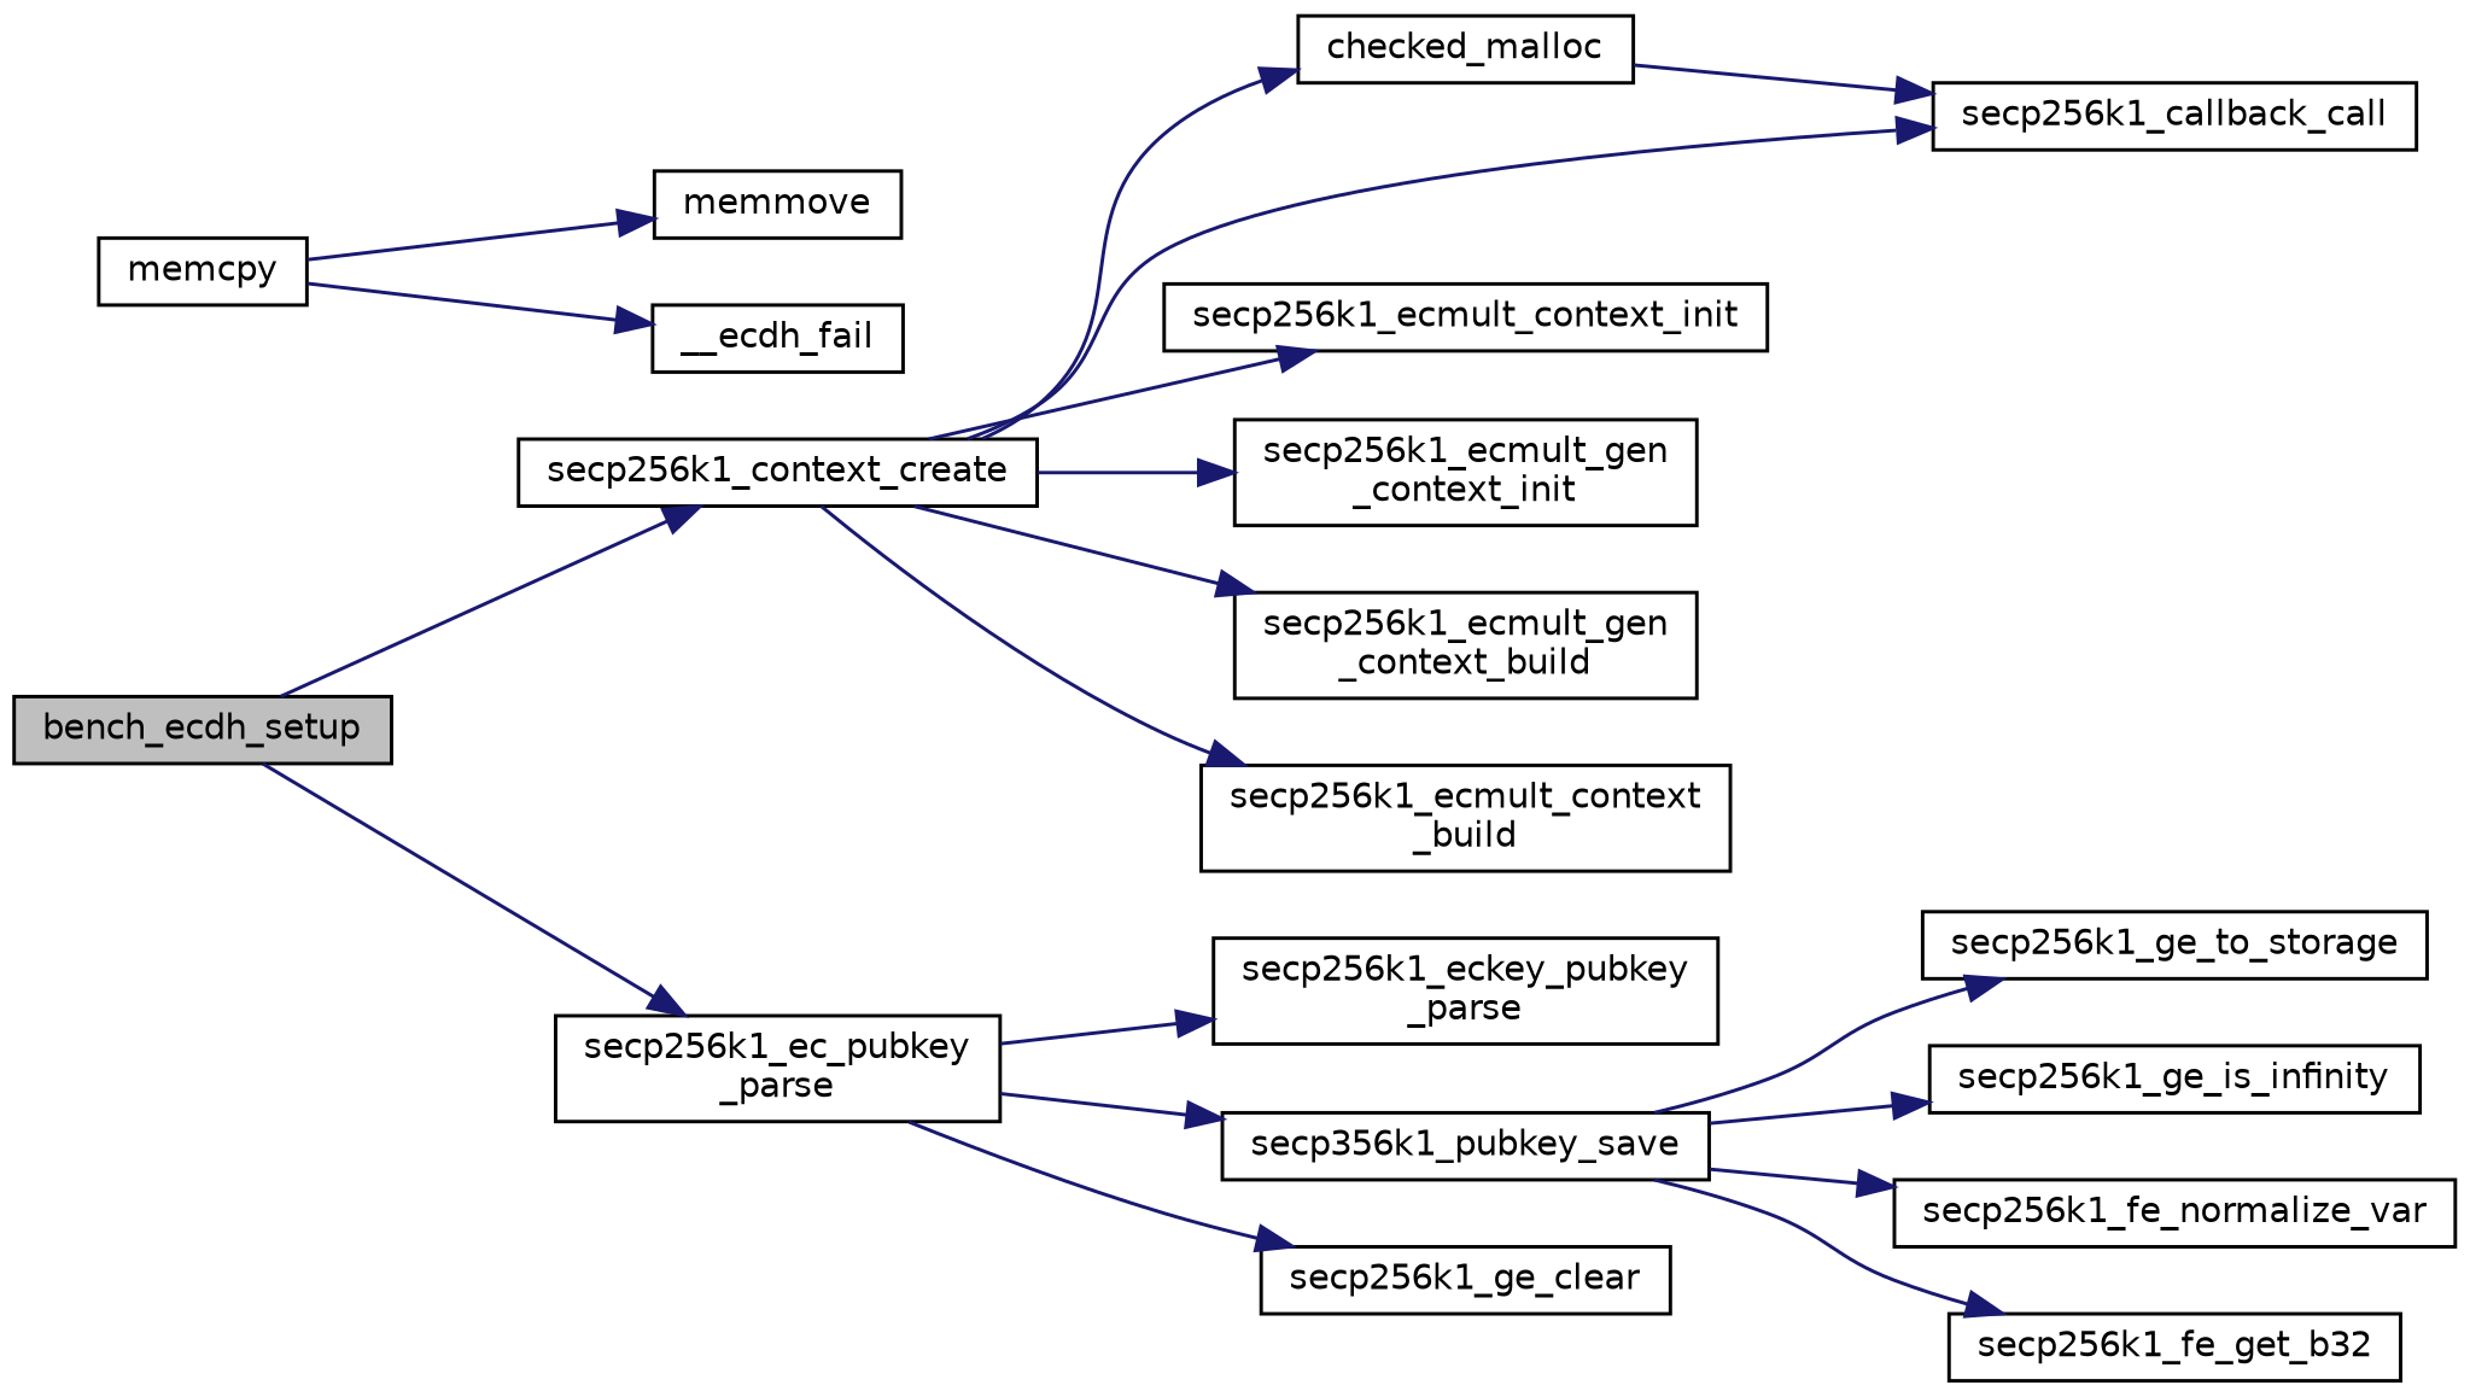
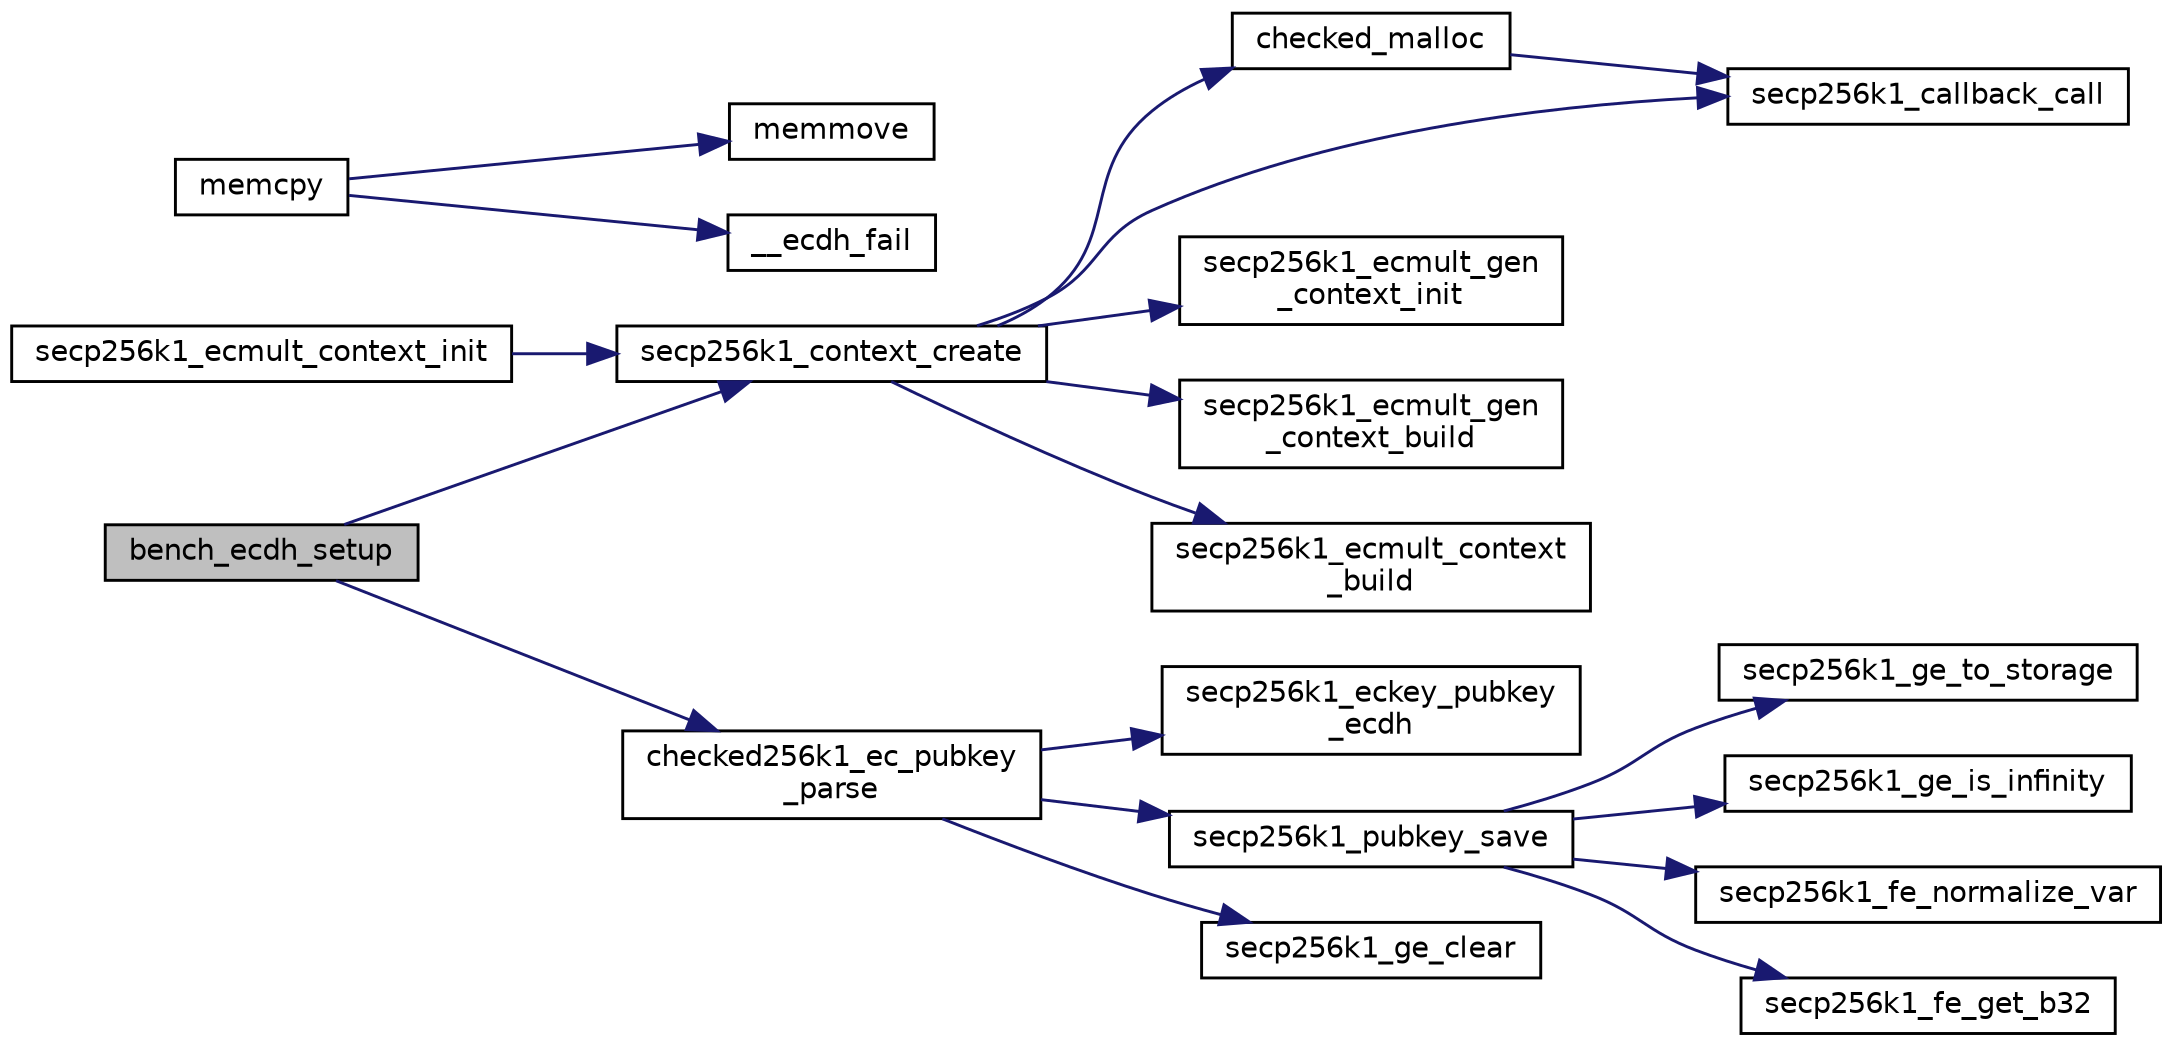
  digraph {
    rankdir=LR
    node [color=black fillcolor=white fontname=Helvetica fontsize=10 shape=record style=filled]
    edge [color=midnightblue fontname=Helvetica fontsize=10 labelfontname=Helvetica labelfontsize=10 style=solid]
    n1 [fillcolor=grey75 fontcolor=black height=0.2 label=bench_ecdh_setup width=0.4]
    n2 [height=0.2 label=secp256k1_context_create width=0.4]
-   n3 [height=0.2 label="secp256k1_ec_pubkey\l_parse" width=0.4]
+   n3 [height=0.2 label="checked256k1_ec_pubkey\l_parse" width=0.4]
    n4 [height=0.2 label=checked_malloc width=0.4]
    n5 [height=0.2 label=secp256k1_callback_call width=0.4]
    n6 [height=0.2 label=secp256k1_ecmult_context_init width=0.4]
    n7 [height=0.2 label="secp256k1_ecmult_gen\l_context_init" width=0.4]
    n8 [height=0.2 label="secp256k1_ecmult_gen\l_context_build" width=0.4]
    n9 [height=0.2 label="secp256k1_ecmult_context\l_build" width=0.4]
-   n10 [height=0.2 label="secp256k1_eckey_pubkey\l_parse" width=0.4]
-   n11 [height=0.2 label=secp356k1_pubkey_save width=0.4]
+   n10 [height=0.2 label="secp256k1_eckey_pubkey\l_ecdh" width=0.4]
+   n11 [height=0.2 label=secp256k1_pubkey_save width=0.4]
    n12 [height=0.2 label=secp256k1_ge_clear width=0.4]
    n13 [height=0.2 label=secp256k1_ge_to_storage width=0.4]
    n14 [height=0.2 label=secp256k1_ge_is_infinity width=0.4]
    n15 [height=0.2 label=secp256k1_fe_normalize_var width=0.4]
    n16 [height=0.2 label=secp256k1_fe_get_b32 width=0.4]
    n17 [height=0.2 label=memcpy width=0.4]
    n18 [height=0.2 label=memmove width=0.4]
    n19 [height=0.2 label=__ecdh_fail width=0.4]
    n1 -> n2
    n1 -> n3
    n2 -> n4
    n2 -> n5
-   n2 -> n6
+   n6 -> n2
    n2 -> n7
    n2 -> n8
    n2 -> n9
    n3 -> n10
    n3 -> n11
    n3 -> n12
    n4 -> n5
    n11 -> n13
    n11 -> n14
    n11 -> n15
    n11 -> n16
    n17 -> n18
    n17 -> n19
  }
